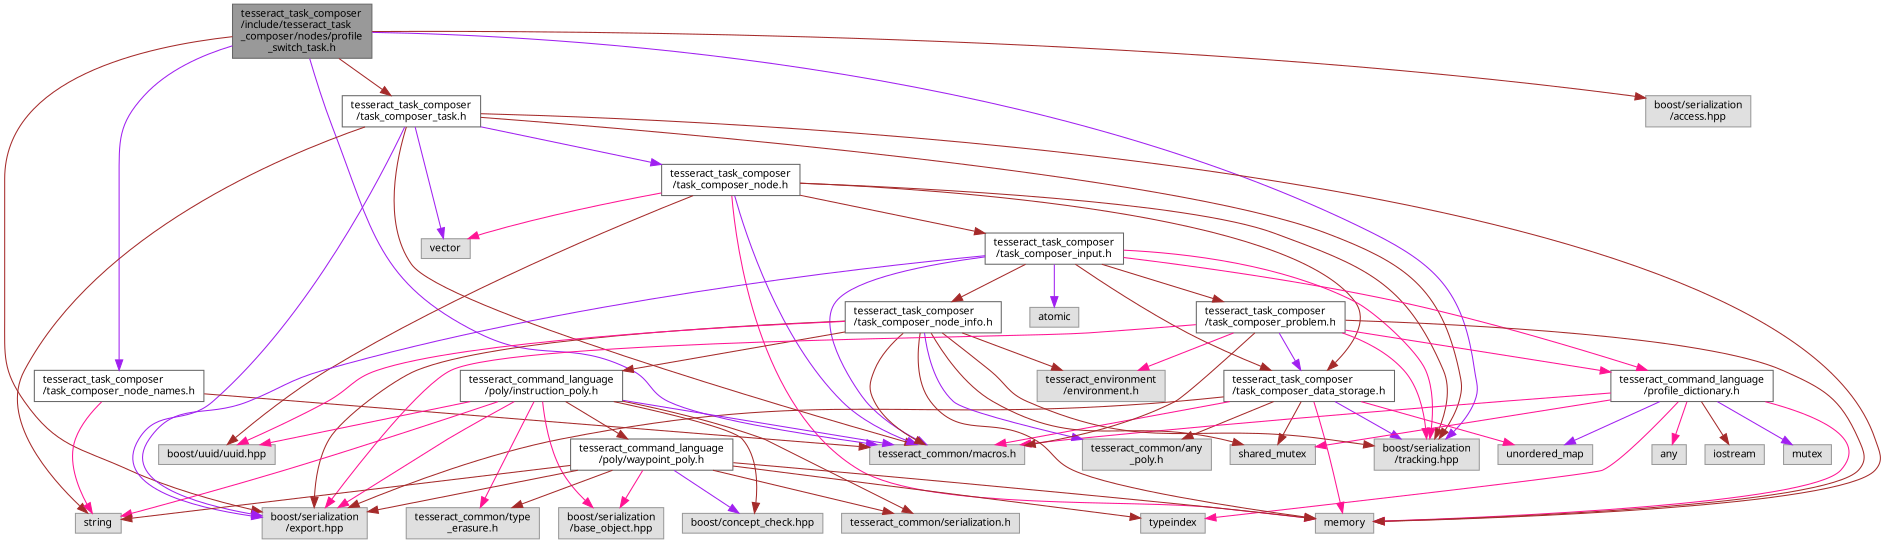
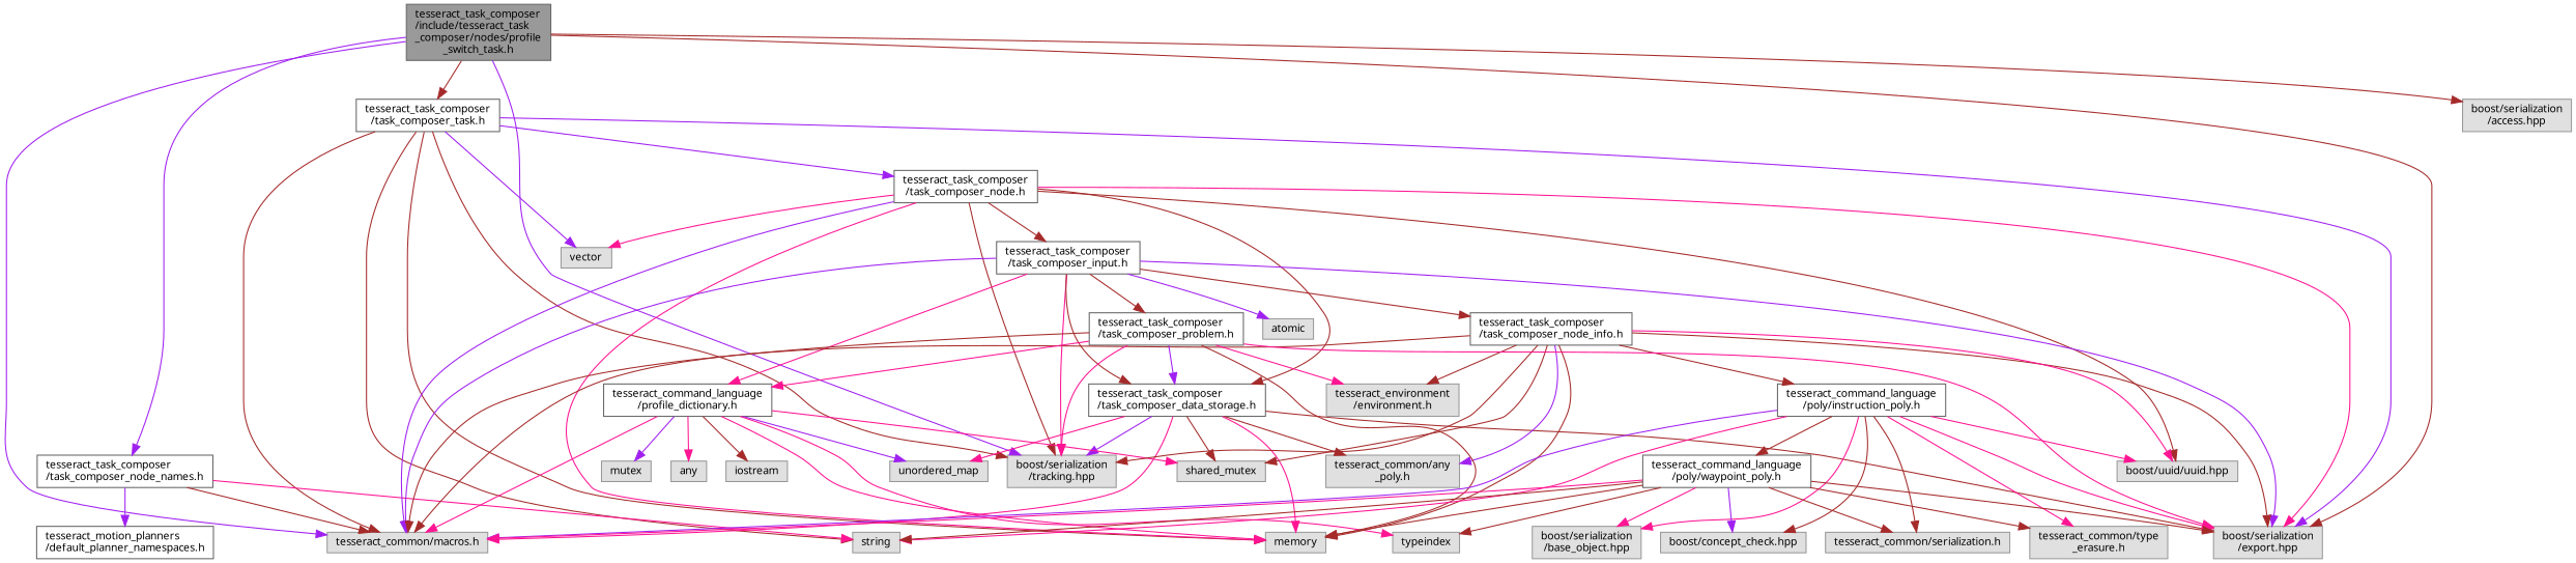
  digraph {
    fontname="Noto Sans"
    node [color=grey60 fillcolor="#E0E0E0" fontname="Noto Sans" fontsize=10 shape=box style=filled]
    edge [color=brown fontname="Noto Sans" fontsize=10 labelfontname=Helvetica labelfontsize=10 style=solid]
    n1 [color=gray40 fillcolor=grey60 fontcolor=black height=0.2 label="tesseract_task_composer\l/include/tesseract_task\l_composer/nodes/profile\l_switch_task.h" width=0.4]
    n2 [height=0.2 label="tesseract_common/macros.h" width=0.4]
    n3 [height=0.2 label="boost/serialization\l/access.hpp" width=0.4]
    n4 [color=grey40 fillcolor=white height=0.2 label="tesseract_task_composer\l/task_composer_task.h" width=0.4]
    n5 [height=0.2 label="boost/serialization\l/export.hpp" width=0.4]
    n6 [height=0.2 label="boost/serialization\l/tracking.hpp" width=0.4]
    n7 [color=grey40 fillcolor=white height=0.2 label="tesseract_task_composer\l/task_composer_node_names.h" width=0.4]
    n8 [height=0.2 label=string width=0.4]
    n9 [height=0.2 label=vector width=0.4]
    n10 [height=0.2 label=memory width=0.4]
    n11 [color=grey40 fillcolor=white height=0.2 label="tesseract_task_composer\l/task_composer_node.h" width=0.4]
+   n12 [color=grey40 fillcolor=white height=0.2 label="tesseract_motion_planners\l/default_planner_namespaces.h" width=0.4]
    n13 [height=0.2 label="boost/uuid/uuid.hpp" width=0.4]
    n14 [color=grey40 fillcolor=white height=0.2 label="tesseract_task_composer\l/task_composer_input.h" width=0.4]
    n15 [color=grey40 fillcolor=white height=0.2 label="tesseract_task_composer\l/task_composer_data_storage.h" width=0.4]
    n16 [height=0.2 label=atomic width=0.4]
    n17 [color=grey40 fillcolor=white height=0.2 label="tesseract_command_language\l/profile_dictionary.h" width=0.4]
    n18 [color=grey40 fillcolor=white height=0.2 label="tesseract_task_composer\l/task_composer_node_info.h" width=0.4]
    n19 [color=grey40 fillcolor=white height=0.2 label="tesseract_task_composer\l/task_composer_problem.h" width=0.4]
    n20 [height=0.2 label=unordered_map width=0.4]
    n21 [height=0.2 label=shared_mutex width=0.4]
    n22 [height=0.2 label="tesseract_common/any\l_poly.h" width=0.4]
    n23 [height=0.2 label=any width=0.4]
    n24 [height=0.2 label=iostream width=0.4]
    n25 [height=0.2 label=typeindex width=0.4]
    n26 [height=0.2 label=mutex width=0.4]
    n27 [height=0.2 label="tesseract_environment\l/environment.h" width=0.4]
    n28 [color=grey40 fillcolor=white height=0.2 label="tesseract_command_language\l/poly/instruction_poly.h" width=0.4]
    n29 [height=0.2 label="boost/serialization\l/base_object.hpp" width=0.4]
    n30 [height=0.2 label="boost/concept_check.hpp" width=0.4]
    n31 [color=grey40 fillcolor=white height=0.2 label="tesseract_command_language\l/poly/waypoint_poly.h" width=0.4]
    n32 [height=0.2 label="tesseract_common/serialization.h" width=0.4]
    n33 [height=0.2 label="tesseract_common/type\l_erasure.h" width=0.4]
    n1 -> n2 [color=purple]
    n1 -> n3
    n1 -> n4
    n1 -> n5
    n1 -> n6 [color=purple]
    n1 -> n7 [color=purple]
    n4 -> n2
    n4 -> n5 [color=purple]
    n4 -> n6
    n4 -> n8
    n4 -> n9 [color=purple]
    n4 -> n10
    n4 -> n11 [color=purple]
    n7 -> n2
    n7 -> n8 [color=deeppink]
+   n7 -> n12 [color=purple]
    n11 -> n2 [color=purple]
+   n11 -> n5 [color=deeppink]
    n11 -> n6
    n11 -> n9 [color=deeppink]
    n11 -> n10 [color=deeppink]
    n11 -> n13
    n11 -> n14
    n11 -> n15
    n14 -> n2 [color=purple]
    n14 -> n5 [color=purple]
    n14 -> n6 [color=deeppink]
    n14 -> n15
    n14 -> n16 [color=purple]
    n14 -> n17 [color=deeppink]
    n14 -> n18
    n14 -> n19
    n15 -> n2 [color=deeppink]
    n15 -> n5
    n15 -> n6 [color=purple]
    n15 -> n10 [color=deeppink]
    n15 -> n20 [color=deeppink]
    n15 -> n21
    n15 -> n22
    n17 -> n2 [color=deeppink]
    n17 -> n10 [color=deeppink]
    n17 -> n20 [color=purple]
    n17 -> n21 [color=deeppink]
    n17 -> n23 [color=deeppink]
    n17 -> n24
    n17 -> n25 [color=deeppink]
    n17 -> n26 [color=purple]
    n18 -> n2
    n18 -> n5
    n18 -> n6
    n18 -> n10
    n18 -> n13 [color=deeppink]
    n18 -> n21
    n18 -> n22 [color=purple]
    n18 -> n27
    n18 -> n28
    n19 -> n2
    n19 -> n5 [color=deeppink]
    n19 -> n6 [color=deeppink]
    n19 -> n10
    n19 -> n15 [color=purple]
    n19 -> n17 [color=deeppink]
    n19 -> n27 [color=deeppink]
    n28 -> n2 [color=purple]
    n28 -> n5 [color=deeppink]
    n28 -> n8 [color=deeppink]
    n28 -> n13 [color=deeppink]
    n28 -> n29 [color=deeppink]
    n28 -> n30
    n28 -> n31
    n28 -> n32
    n28 -> n33 [color=deeppink]
+   n31 -> n2 [color=deeppink]
    n31 -> n5
    n31 -> n8
    n31 -> n10
    n31 -> n25
    n31 -> n29 [color=deeppink]
    n31 -> n30 [color=purple]
    n31 -> n32
    n31 -> n33
  }
